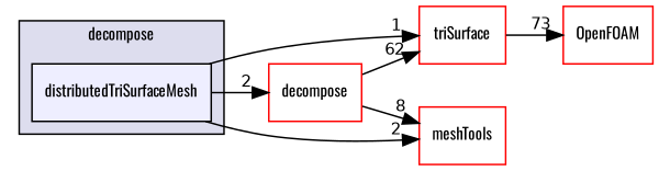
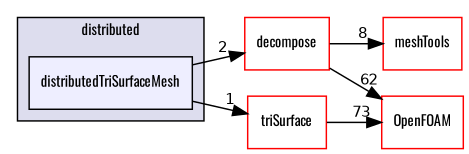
  digraph {
    compound=true
    fontname=Oswald
    rankdir=LR
    node [fontname=Oswald fontsize=10 shape=box color=red]
    edge [fontname=Oswald headlabel=2 labeldistance=1.5 labelfontname=Helvetica labelfontsize=10]
    n1 [fillcolor="#eeeeff" label=distributedTriSurfaceMesh pencolor=black style=filled color=""]
    n2 [label=decompose]
    n3 [label=triSurface]
    n4 [label=meshTools]
    n5 [label=OpenFOAM]
    subgraph cluster_1 {
      bgcolor="#ddddee"
      fontsize=10
-     label=decompose
+     label=distributed
      pencolor=black
      n1
    }
    n1 -> n2
    n1 -> n3 [headlabel=1]
-   n1 -> n4
    n2 -> n4 [headlabel=8]
-   n2 -> n3 [headlabel=62]
+   n2 -> n5 [headlabel=62]
    n3 -> n5 [headlabel=73]
  }
